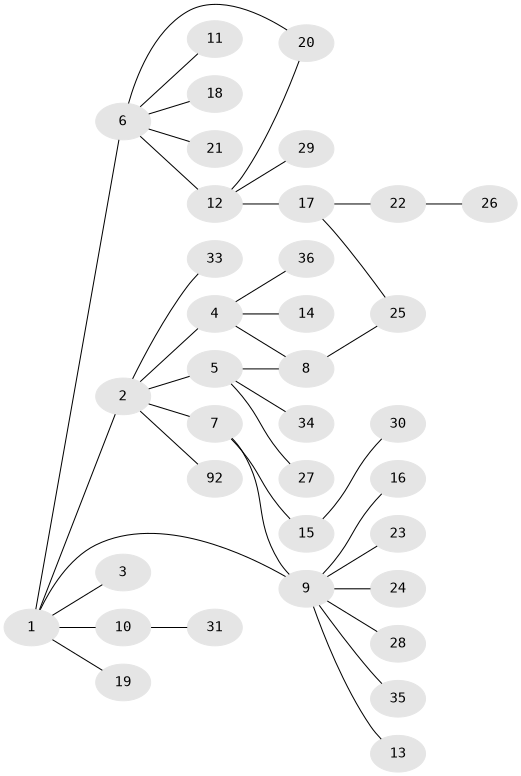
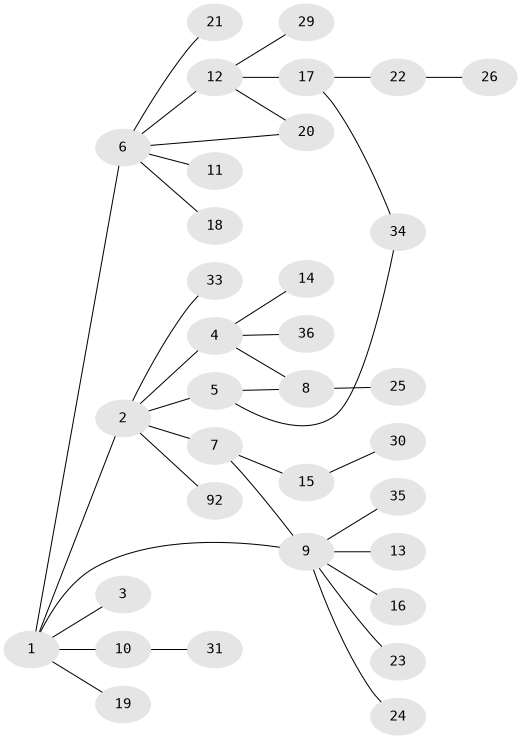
  graph {
    fontname="DejaVu Sans Mono"
    rankdir=LR
    node [color=gray90 fontname="DejaVu Sans Mono" style=filled]
    edge [fontname="DejaVu Sans Mono" weight=1.0]
    1
    2
    3
    6
    9
    10
    19
    4
    5
    7
    n11 [label=92]
    33
    11
    12
    18
    20
    21
    13
    16
    23
    24
-   28
    35
    31
    8
    14
    36
-   27
    34
    15
    25
    17
    29
    30
    22
    26
    1 -- 2
    1 -- 3
    1 -- 6
    1 -- 9
    1 -- 10 [weight=6.0]
    1 -- 19 [weight=2.0]
    2 -- 4
    2 -- 5
    2 -- 7
    2 -- n11
    2 -- 33
    6 -- 11
    6 -- 12
    6 -- 18
    6 -- 20
    6 -- 21
    9 -- 13
    9 -- 16
    9 -- 23
    9 -- 24
-   9 -- 28
    9 -- 35
    10 -- 31
    4 -- 8
    4 -- 14
    4 -- 36
    5 -- 8 [weight=4.0]
-   5 -- 27
    5 -- 34
    7 -- 9
    7 -- 15
    12 -- 20
    12 -- 17
    12 -- 29
    8 -- 25
    15 -- 30
-   17 -- 25
+   17 -- 34
    17 -- 22
    22 -- 26 [weight=2.0]
  }
